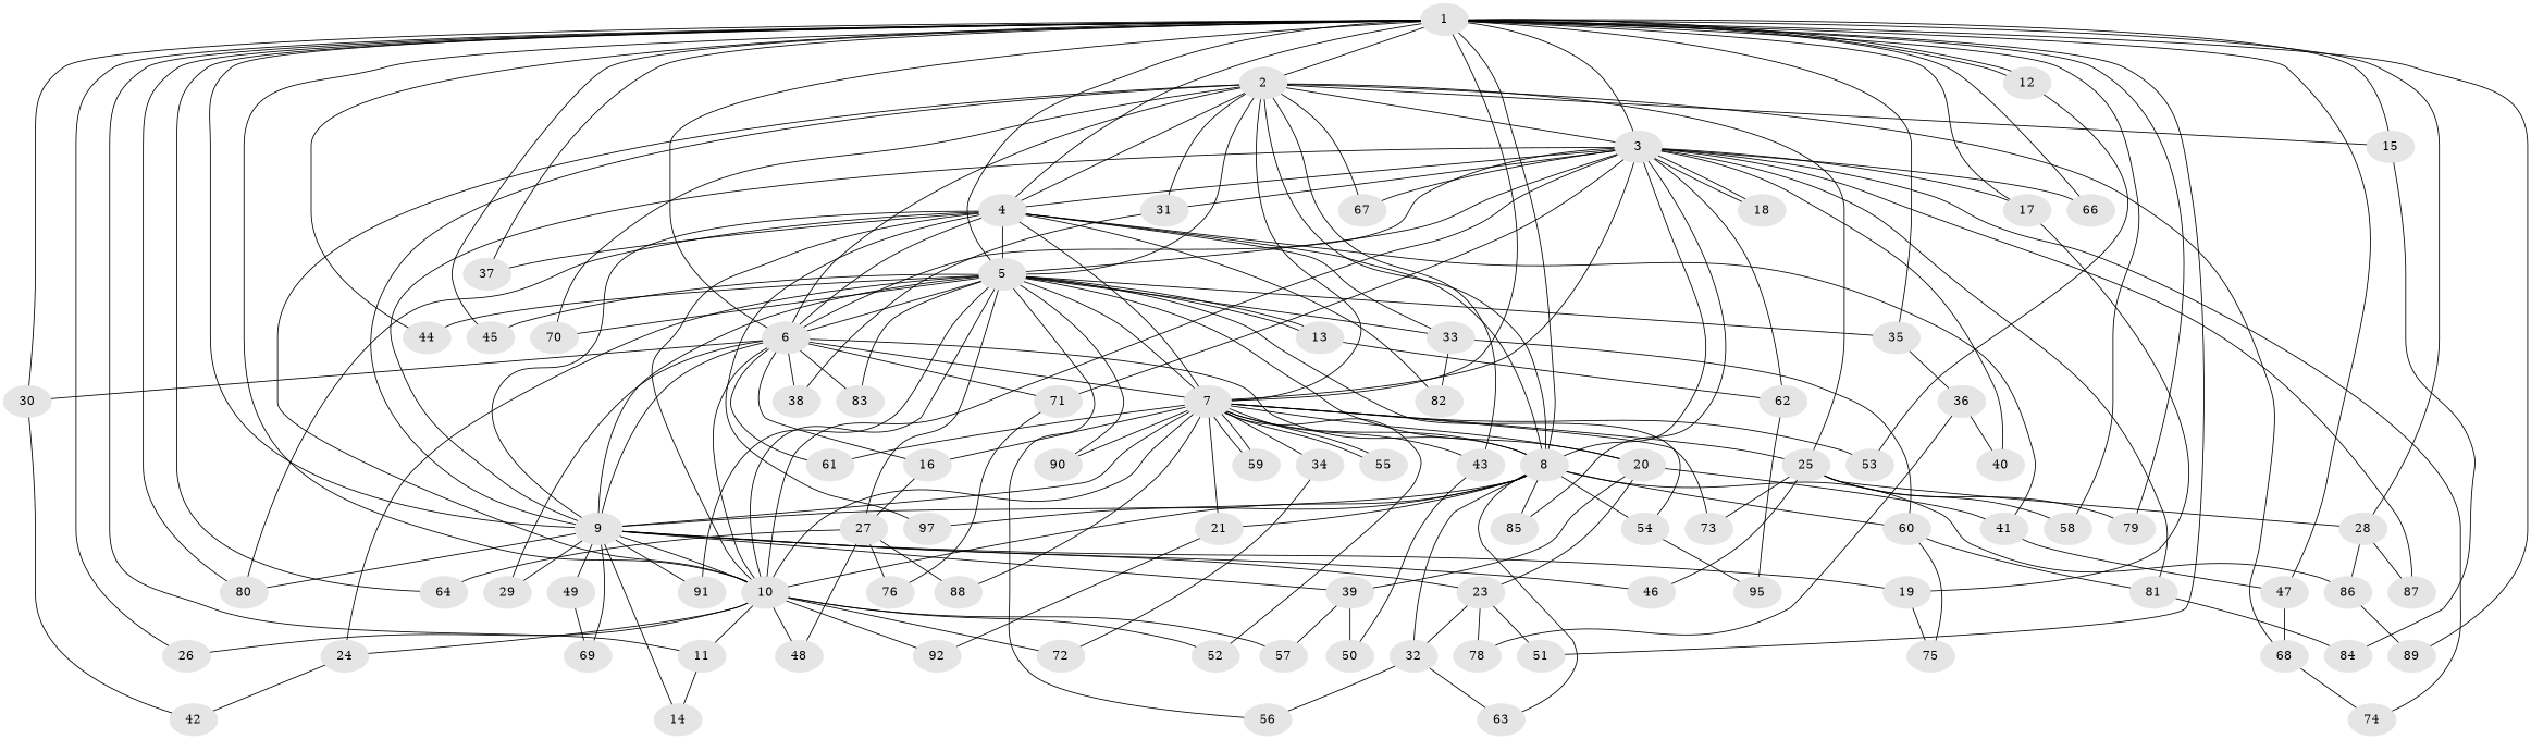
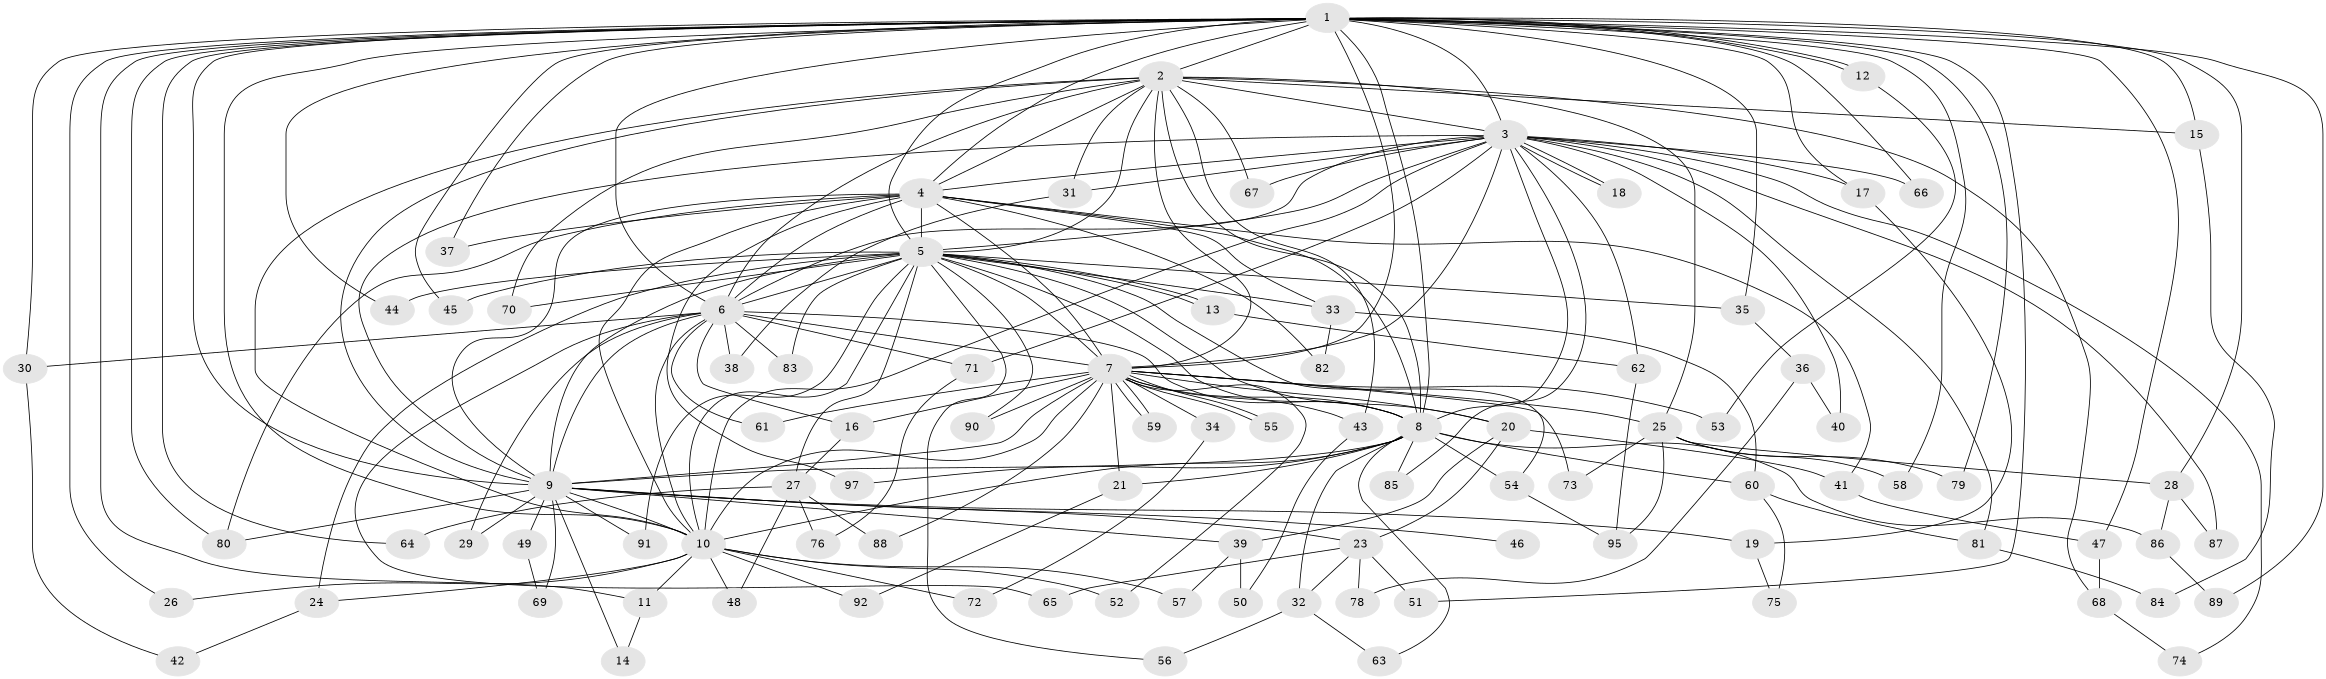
  graph {
    node [color=gray90 style=filled]
    1
    2
    3
    4
    5
    6
    7
    8
    9
    10
    11
    12
    15
    17
    26
    28
    30
    35
    37
    44
    45
    47
    51
    58
    64
    66
    79
    89
    80
    25
    31
    43
    67
    68
    70
    18
    40
    62
    71
    74
    81
    85
    87
    33
    41
    n46 [label=97]
    82
    13
    20
    24
    27
    54
    56
    83
    90
    91
    16
    29
    38
    61
+   65
    34
    21
    52
    53
    55
    59
    73
    88
    32
    60
    63
    86
    49
    14
    19
    23
    39
    46
    69
    48
    57
    72
    92
    84
    42
    36
    50
    n89 [label=95]
    76
    75
    78
    1 -- 2
    1 -- 3
    1 -- 4
    1 -- 5
    1 -- 6
    1 -- 7
    1 -- 8
    1 -- 9
    1 -- 10
    1 -- 11
    1 -- 12
    1 -- 12
    1 -- 15
    1 -- 17
    1 -- 26
    1 -- 28
    1 -- 30
    1 -- 35
    1 -- 37
    1 -- 44
    1 -- 45
    1 -- 47
    1 -- 51
    1 -- 58
    1 -- 64
    1 -- 66
    1 -- 79
    1 -- 89
    1 -- 80
    2 -- 3
    2 -- 4
    2 -- 5
    2 -- 6
    2 -- 7
    2 -- 8
    2 -- 9
    2 -- 10
    2 -- 15
    2 -- 25
    2 -- 31
    2 -- 43
    2 -- 67
    2 -- 68
    2 -- 70
    3 -- 4
    3 -- 5
    3 -- 6
    3 -- 7
    3 -- 8
    3 -- 9
    3 -- 10
    3 -- 17
    3 -- 66
    3 -- 31
    3 -- 67
    3 -- 18
    3 -- 18
    3 -- 40
    3 -- 62
    3 -- 71
    3 -- 74
    3 -- 81
    3 -- 85
    3 -- 87
    4 -- 5
    4 -- 6
    4 -- 7
    4 -- 8
    4 -- 9
    4 -- 10
    4 -- 37
    4 -- 80
    4 -- 33
    4 -- 41
    4 -- n46
    4 -- 82
    5 -- 6
    5 -- 7
+   5 -- 8
    5 -- 9
    5 -- 10
    5 -- 35
    5 -- 44
    5 -- 45
    5 -- 70
    5 -- 33
    5 -- 13
    5 -- 13
    5 -- 20
    5 -- 24
    5 -- 27
    5 -- 54
    5 -- 56
    5 -- 83
    5 -- 90
    5 -- 91
    6 -- 7
    6 -- 8
    6 -- 9
    6 -- 10
    6 -- 30
    6 -- 71
    6 -- 83
    6 -- 16
    6 -- 29
    6 -- 38
    6 -- 61
+   6 -- 65
    7 -- 8
    7 -- 9
    7 -- 10
    7 -- 25
    7 -- 43
    7 -- 20
    7 -- 90
    7 -- 16
    7 -- 61
    7 -- 34
    7 -- 21
    7 -- 52
    7 -- 53
    7 -- 55
    7 -- 55
    7 -- 59
    7 -- 59
    7 -- 73
    7 -- 88
    8 -- 9
    8 -- 10
    8 -- 85
    8 -- n46
    8 -- 54
    8 -- 21
    8 -- 32
    8 -- 60
    8 -- 63
    8 -- 86
    9 -- 10
    9 -- 80
    9 -- 91
    9 -- 29
    9 -- 49
    9 -- 14
    9 -- 19
    9 -- 23
    9 -- 39
    9 -- 46
    9 -- 69
    10 -- 11
    10 -- 26
    10 -- 24
    10 -- 52
    10 -- 48
    10 -- 57
    10 -- 72
    10 -- 92
    11 -- 14
    12 -- 53
    15 -- 84
    17 -- 19
    28 -- 87
    28 -- 86
    30 -- 42
    35 -- 36
    47 -- 68
    25 -- 28
    25 -- 58
    25 -- 79
    25 -- 73
-   25 -- 46
+   25 -- n89
    31 -- 38
    43 -- 50
    68 -- 74
    62 -- n89
    71 -- 76
    81 -- 84
    33 -- 82
    33 -- 60
    41 -- 47
    13 -- 62
    20 -- 41
    20 -- 23
    20 -- 39
    24 -- 42
    27 -- 64
    27 -- 88
    27 -- 48
    27 -- 76
    54 -- n89
    16 -- 27
    34 -- 72
    21 -- 92
    32 -- 56
    32 -- 63
    60 -- 81
    60 -- 75
    86 -- 89
    49 -- 69
    19 -- 75
    23 -- 51
+   23 -- 65
    23 -- 32
    23 -- 78
    39 -- 57
    39 -- 50
    36 -- 40
    36 -- 78
  }
